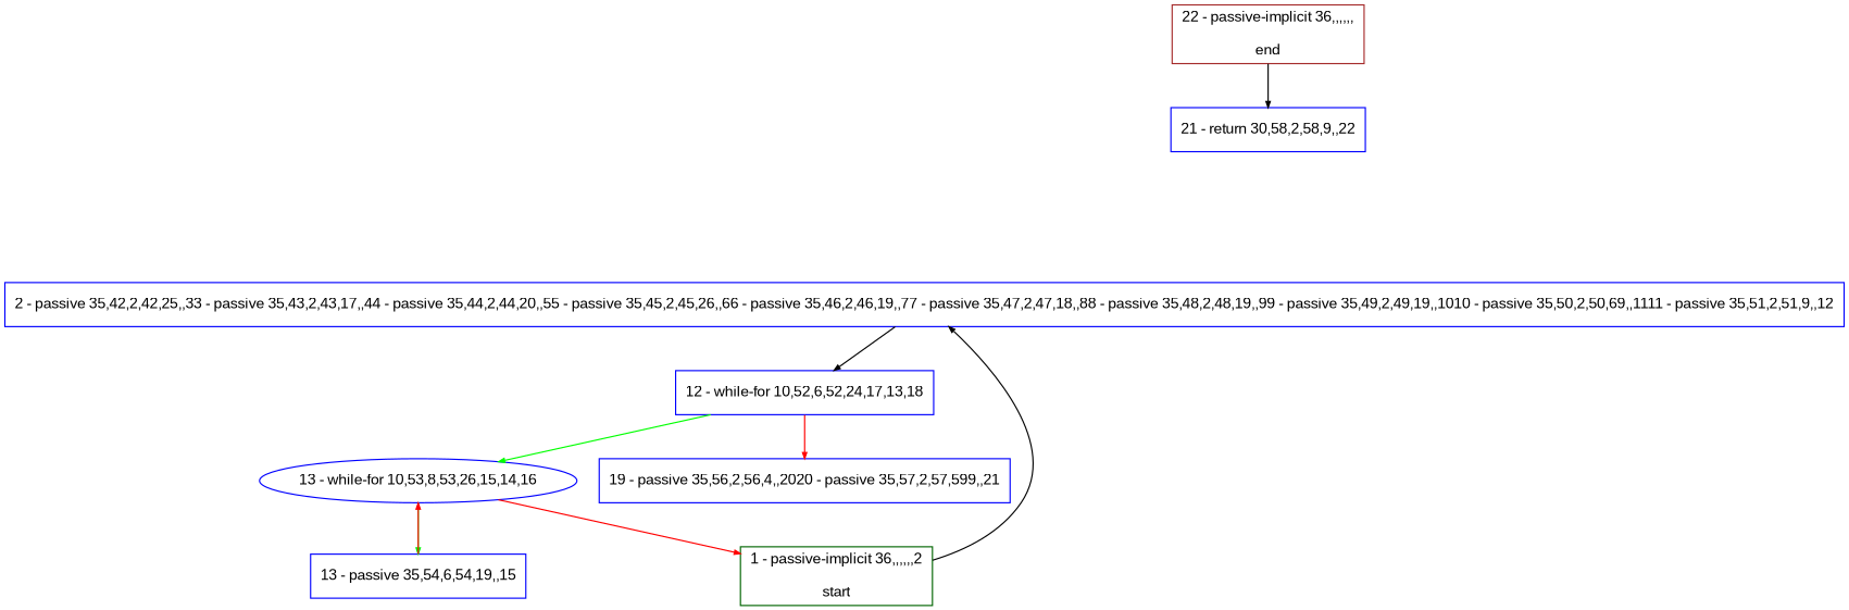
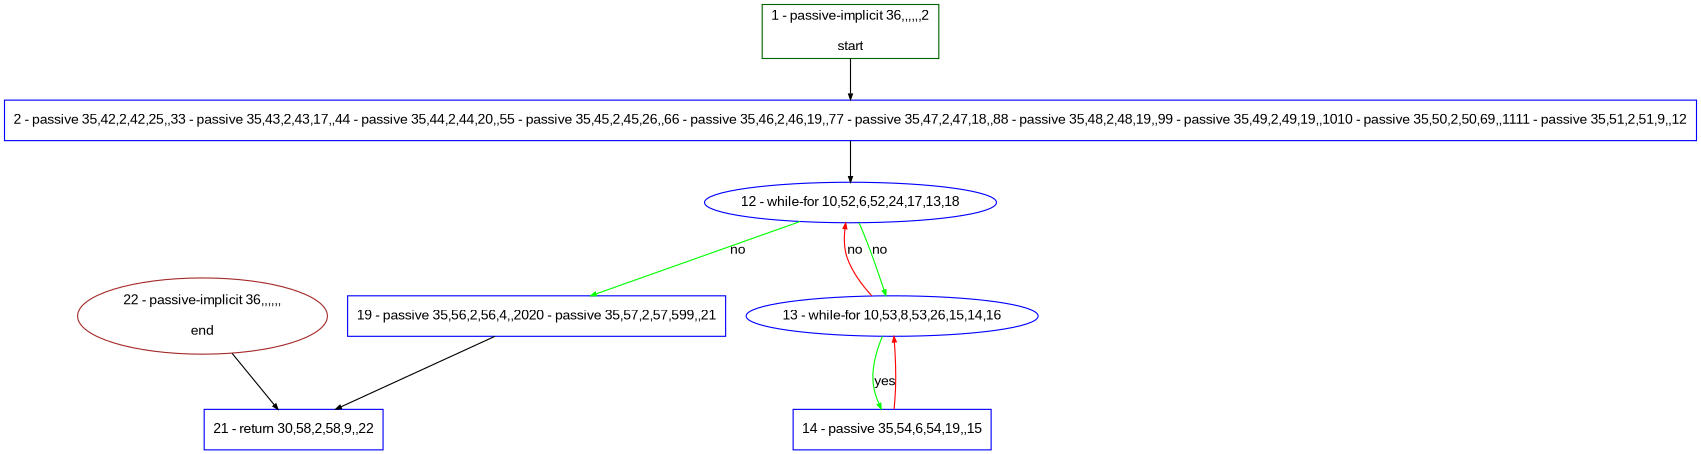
  digraph {
    bgcolor=white
    compound=true
    fillcolor="#FFFFCC"
    fontname=Arial
    fontsize=12
    pack=true
    packmode=clust
    style="rounded,filled"
    node [color="#0000ff" compound=true fillcolor="#ffffff" fixedsize=false fontname=Arial fontsize=12 node_initialized=no shape=box style=filled]
    edge [arrowhead=normal arrowsize=0.5 arrowtail=none color="#000000" compound=true dir=forward fontcolor=black fontname=Arial fontsize=12]
    n1 [label="2 - passive 35,42,2,42,25,,33 - passive 35,43,2,43,17,,44 - passive 35,44,2,44,20,,55 - passive 35,45,2,45,26,,66 - passive 35,46,2,46,19,,77 - passive 35,47,2,47,18,,88 - passive 35,48,2,48,19,,99 - passive 35,49,2,49,19,,1010 - passive 35,50,2,50,69,,1111 - passive 35,51,2,51,9,,12"]
-   n2 [label="12 - while-for 10,52,6,52,24,17,13,18"]
+   n2 [label="12 - while-for 10,52,6,52,24,17,13,18" shape=oval]
    n3 [label="13 - while-for 10,53,8,53,26,15,14,16" shape=oval]
    n4 [label="19 - passive 35,56,2,56,4,,2020 - passive 35,57,2,57,599,,21"]
    n5 [color="#006400" label="1 - passive-implicit 36,,,,,,2\n\nstart"]
-   n6 [label="13 - passive 35,54,6,54,19,,15"]
+   n6 [label="14 - passive 35,54,6,54,19,,15"]
    n7 [label="21 - return 30,58,2,58,9,,22"]
-   n8 [color="#a52a2a" label="22 - passive-implicit 36,,,,,,\n\nend"]
+   n8 [color="#a52a2a" label="22 - passive-implicit 36,,,,,,\n\nend" shape=ellipse]
    n1 -> n2
    n2 -> n3 [color="#00ff00" label=no]
-   n2 -> n4 [color="#ff0000" label=no]
-   n3 -> n5 [color="#ff0000" label=no]
+   n2 -> n4 [color="#00ff00" label=no]
+   n3 -> n2 [color="#ff0000" label=no]
    n3 -> n6 [color="#00ff00" label=yes]
+   n4 -> n7
    n5 -> n1
    n6 -> n3 [color="#ff0000"]
    n8 -> n7
  }
